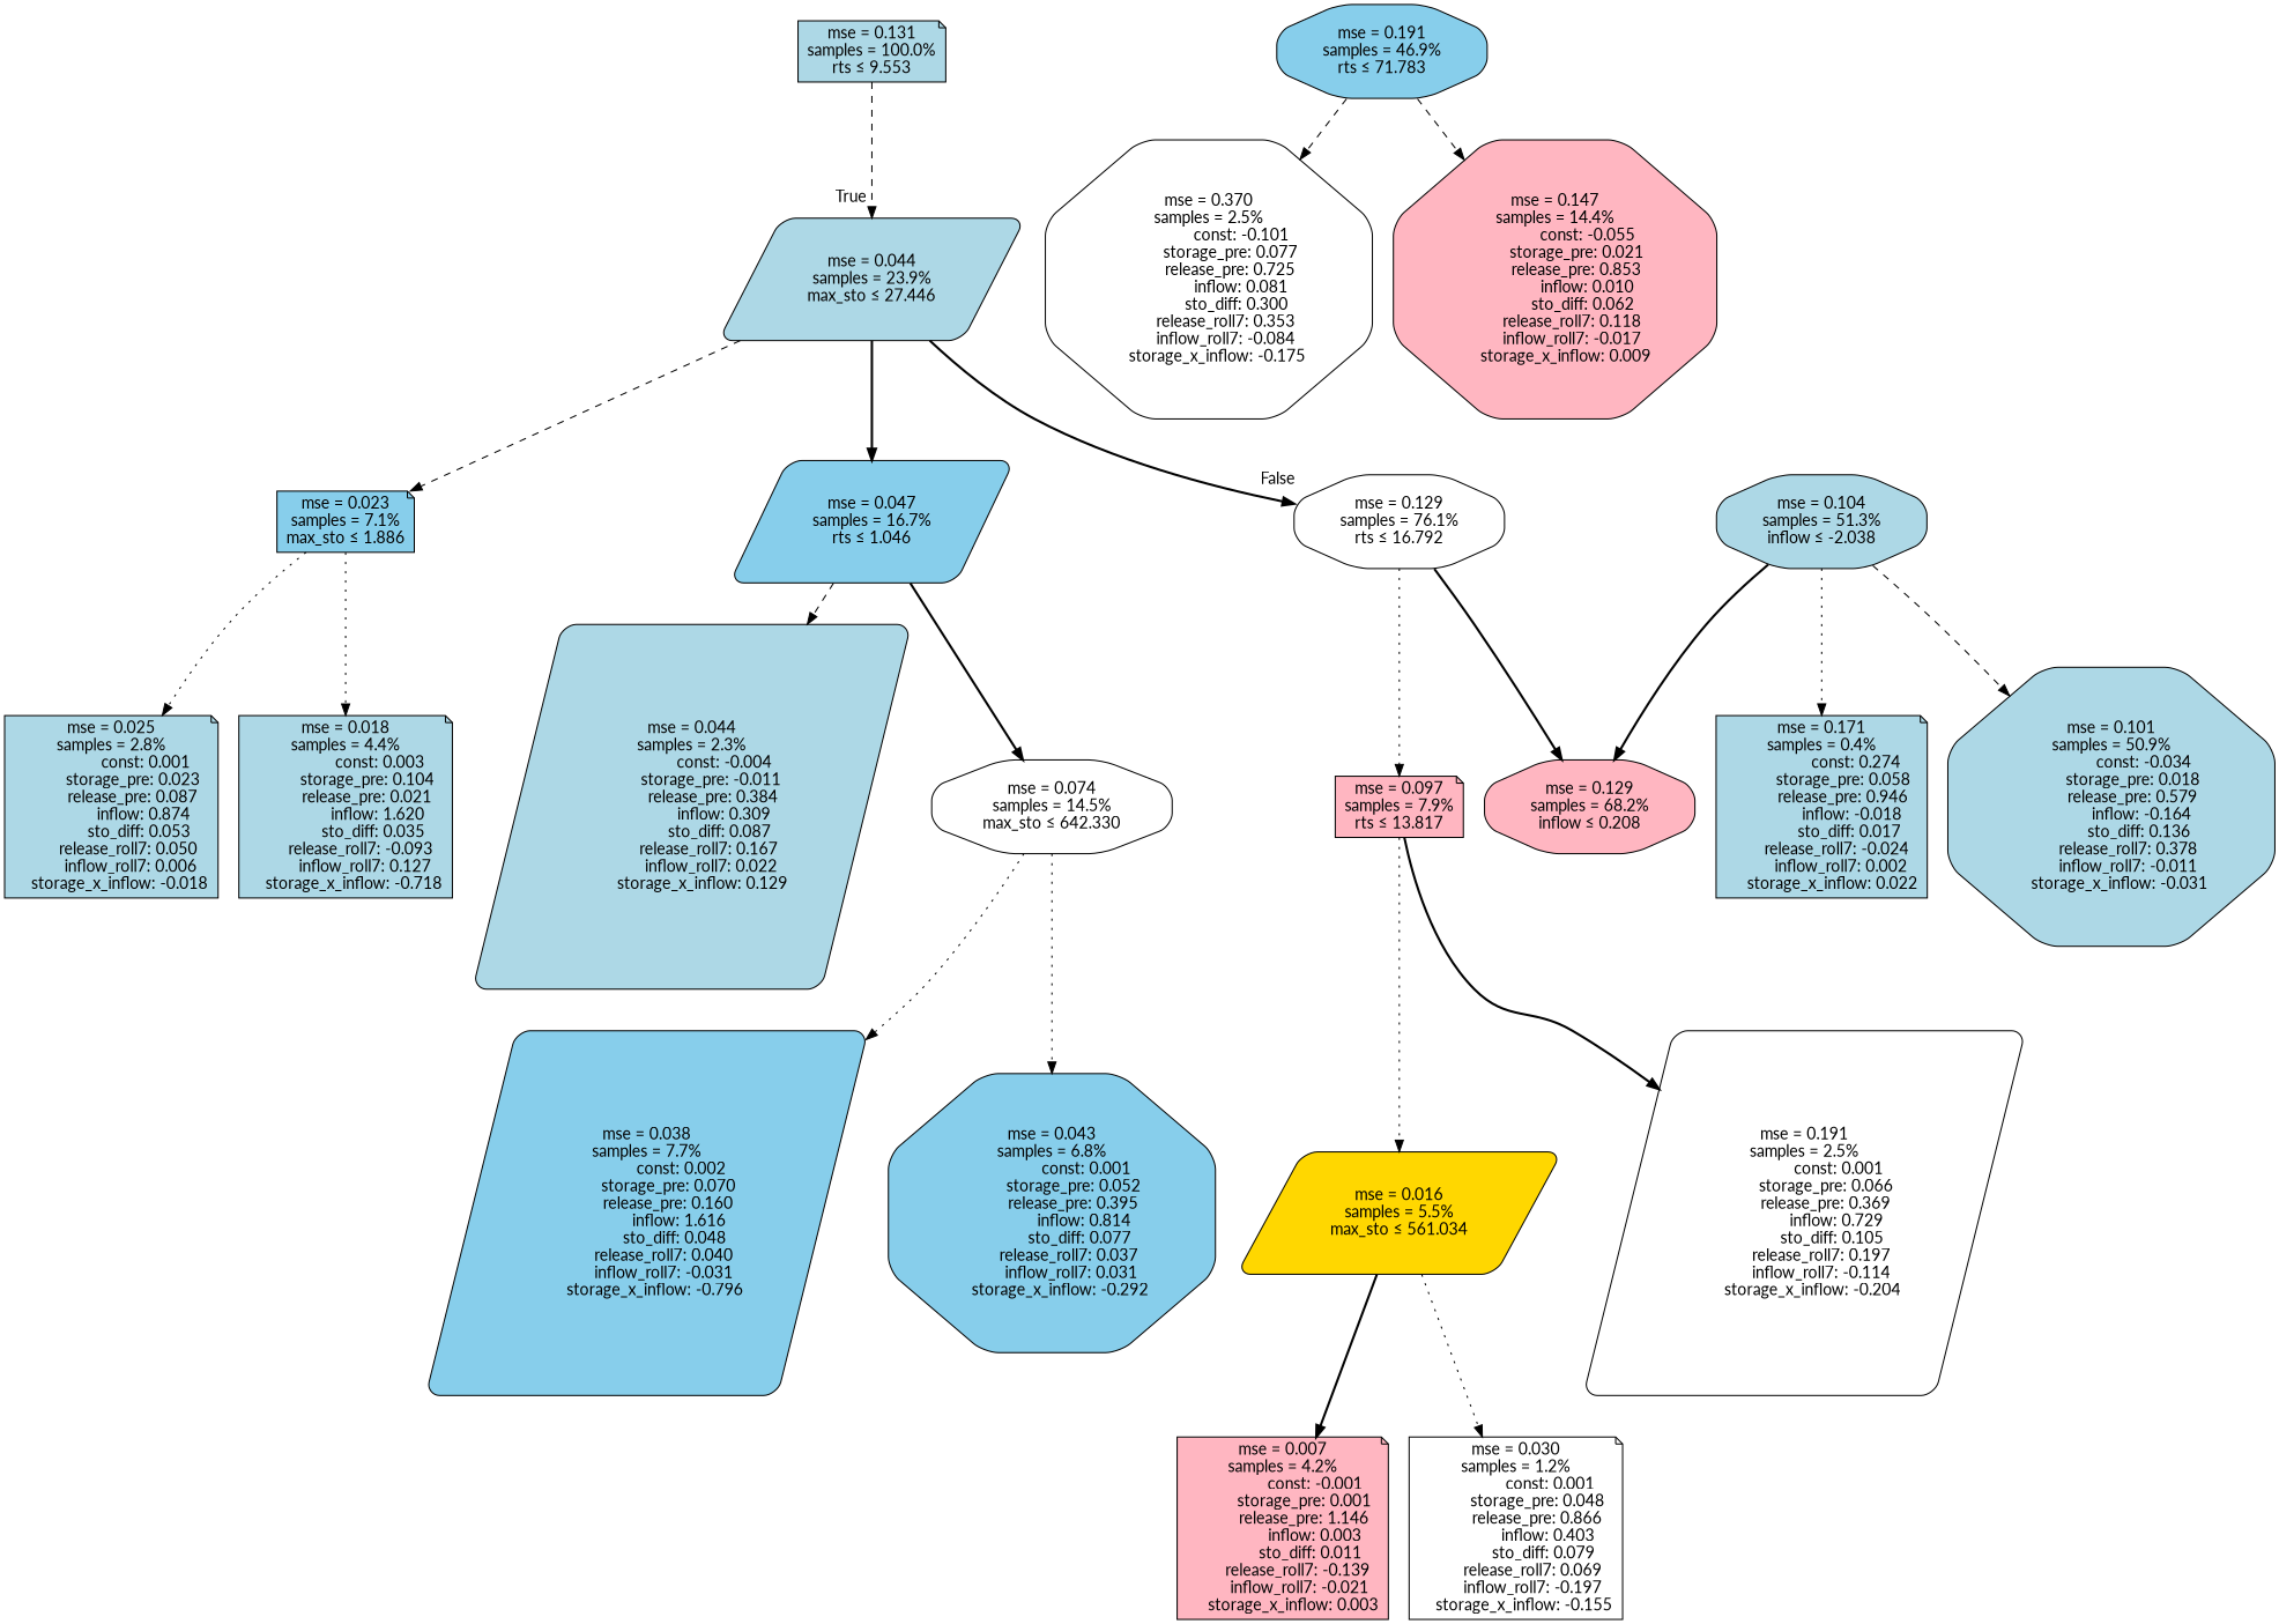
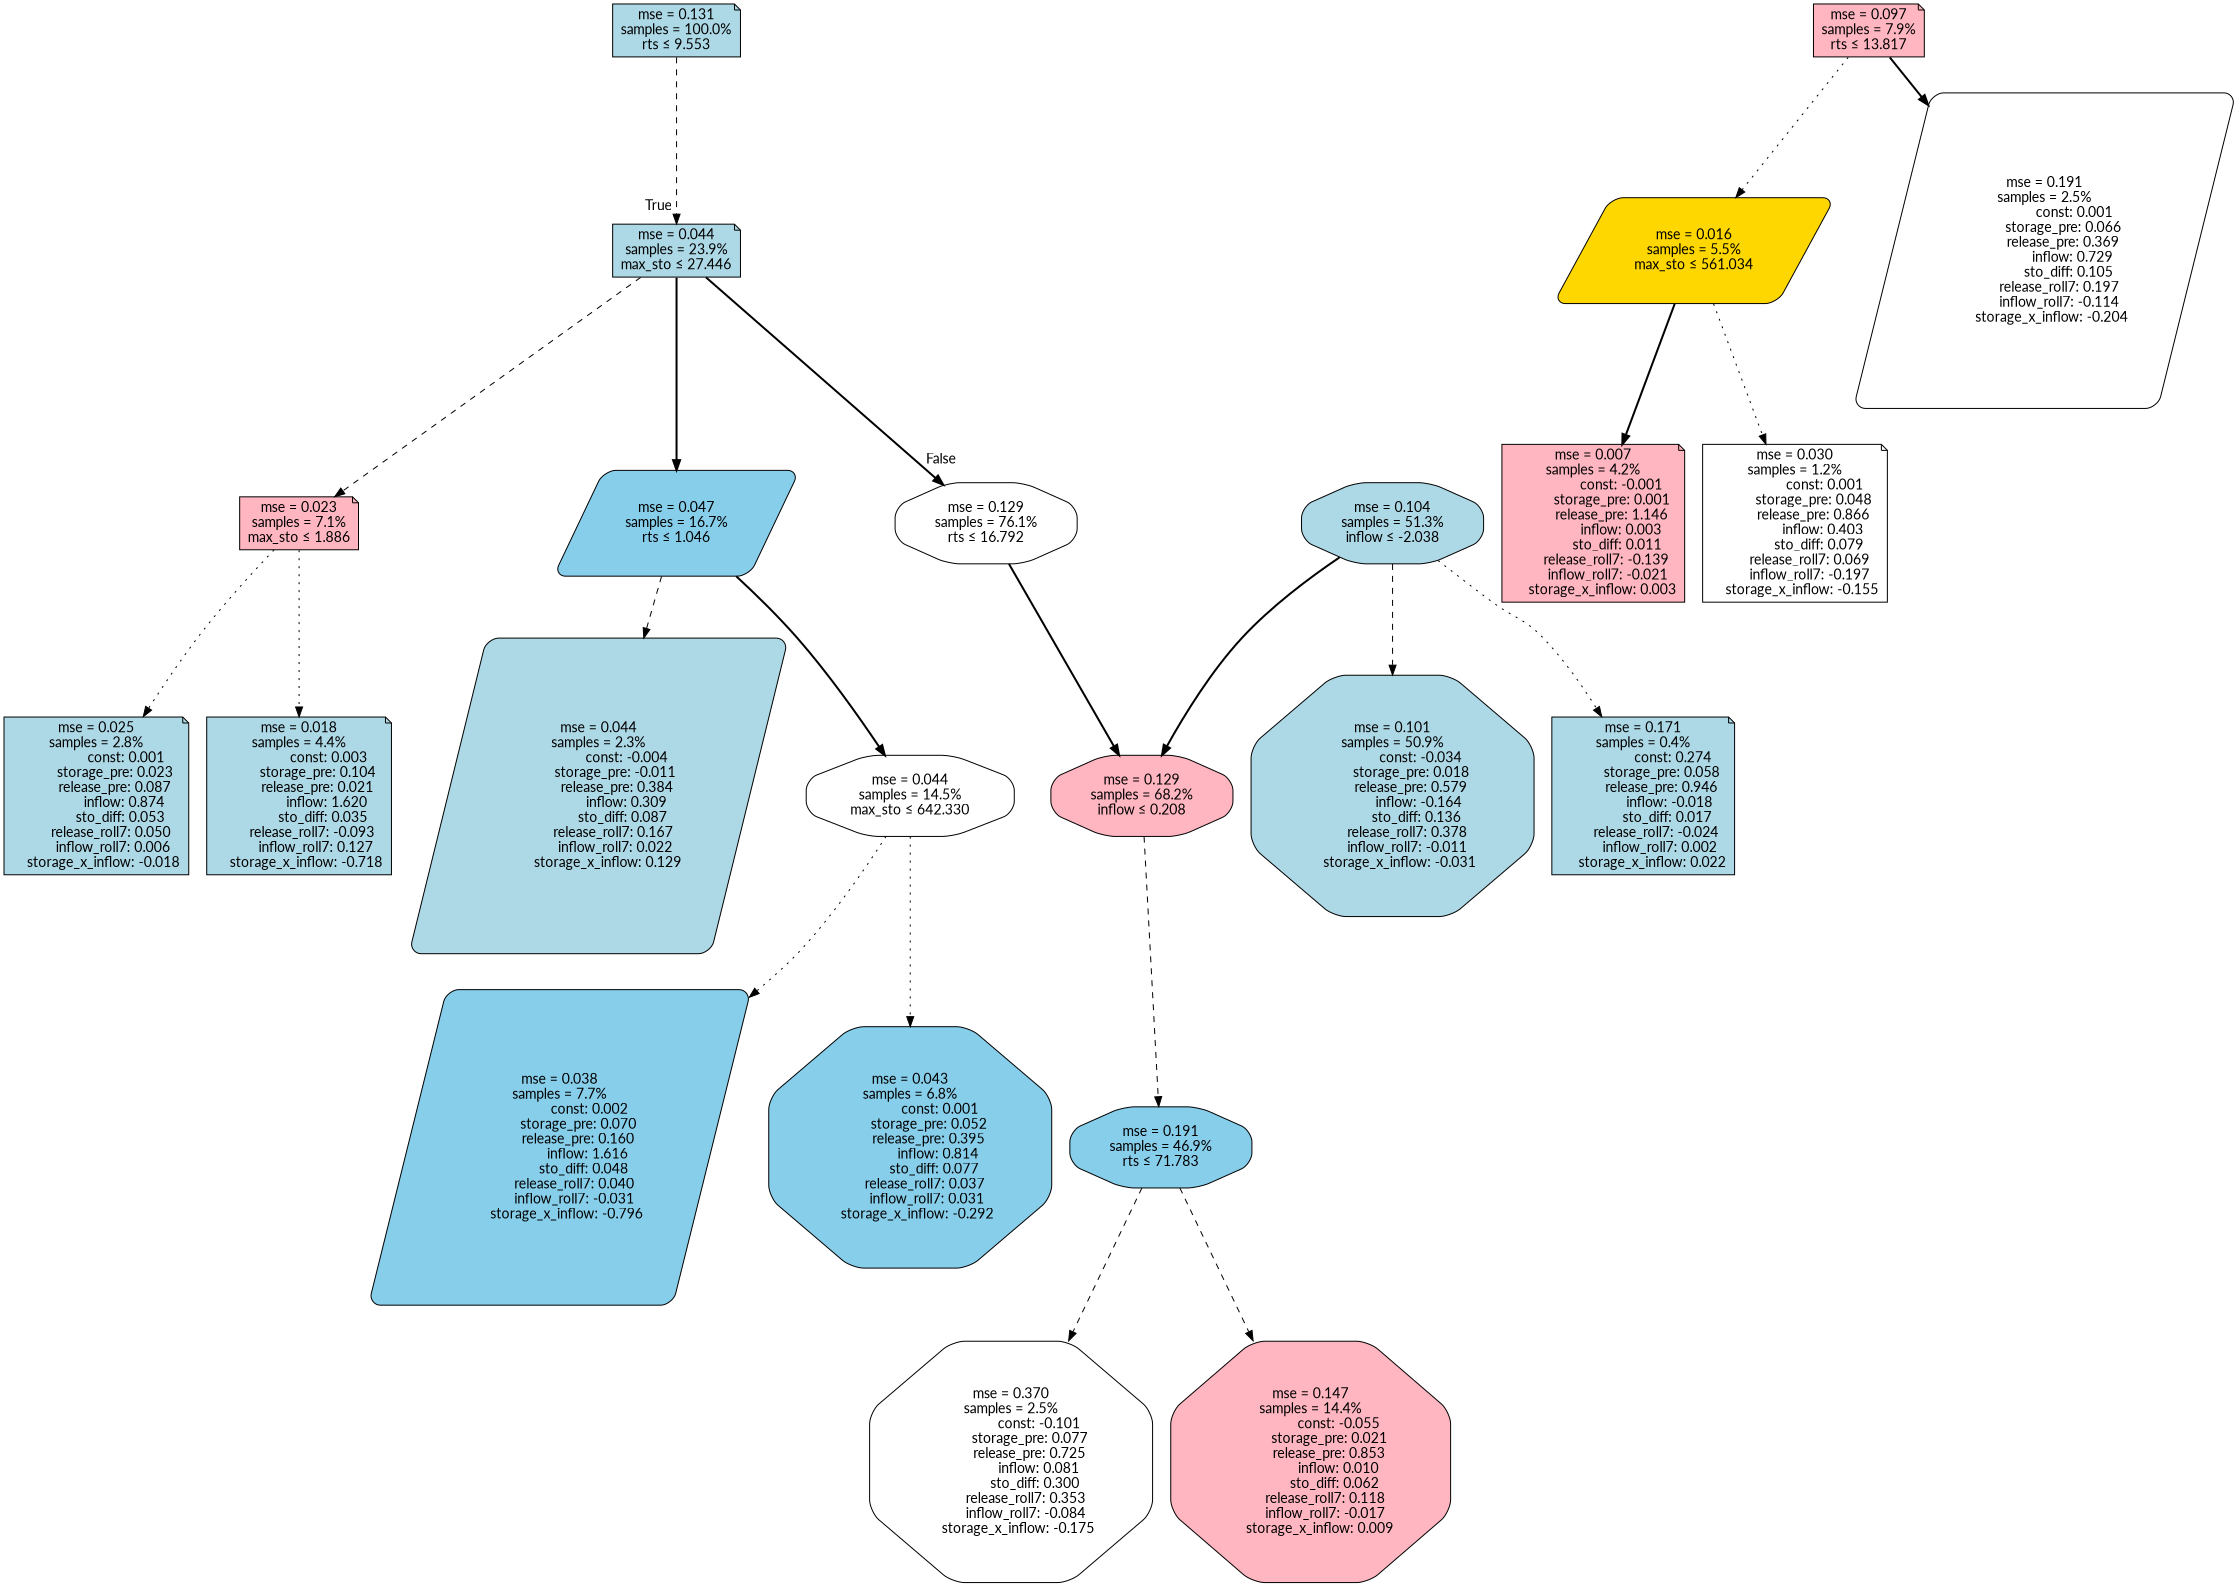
  digraph {
    fontname=Lato
    node [color=black fillcolor=lightblue fontname=Lato shape=octagon style="filled, rounded"]
    edge [fontname=Lato style=dotted]
    n1 [label="mse = 0.131\nsamples = 100.0%\nrts &le; 9.553" shape=note]
-   n2 [label="mse = 0.044\nsamples = 23.9%\nmax_sto &le; 27.446" shape=parallelogram]
+   n2 [label="mse = 0.044\nsamples = 23.9%\nmax_sto &le; 27.446" shape=note]
    n3 [fillcolor=white label="mse = 0.129\nsamples = 76.1%\nrts &le; 16.792"]
-   n4 [fillcolor=skyblue label="mse = 0.023\nsamples = 7.1%\nmax_sto &le; 1.886" shape=note]
+   n4 [fillcolor=lightpink label="mse = 0.023\nsamples = 7.1%\nmax_sto &le; 1.886" shape=note]
    n5 [fillcolor=skyblue label="mse = 0.047\nsamples = 16.7%\nrts &le; 1.046" shape=parallelogram]
    n6 [fillcolor=lightpink label="mse = 0.097\nsamples = 7.9%\nrts &le; 13.817" shape=note]
    n7 [fillcolor=lightpink label="mse = 0.129\nsamples = 68.2%\ninflow &le; 0.208"]
    n8 [label="mse = 0.025\nsamples = 2.8%\n                const: 0.001\n          storage_pre: 0.023\n          release_pre: 0.087\n               inflow: 0.874\n             sto_diff: 0.053\n        release_roll7: 0.050\n         inflow_roll7: 0.006\n    storage_x_inflow: -0.018" shape=note]
    n9 [label="mse = 0.018\nsamples = 4.4%\n                const: 0.003\n          storage_pre: 0.104\n          release_pre: 0.021\n               inflow: 1.620\n             sto_diff: 0.035\n       release_roll7: -0.093\n         inflow_roll7: 0.127\n    storage_x_inflow: -0.718" shape=note]
    n10 [label="mse = 0.044\nsamples = 2.3%\n               const: -0.004\n         storage_pre: -0.011\n          release_pre: 0.384\n               inflow: 0.309\n             sto_diff: 0.087\n        release_roll7: 0.167\n         inflow_roll7: 0.022\n     storage_x_inflow: 0.129" shape=parallelogram]
-   n11 [fillcolor=white label="mse = 0.074\nsamples = 14.5%\nmax_sto &le; 642.330"]
+   n11 [fillcolor=white label="mse = 0.044\nsamples = 14.5%\nmax_sto &le; 642.330"]
    n12 [fillcolor=skyblue label="mse = 0.038\nsamples = 7.7%\n                const: 0.002\n          storage_pre: 0.070\n          release_pre: 0.160\n               inflow: 1.616\n             sto_diff: 0.048\n        release_roll7: 0.040\n        inflow_roll7: -0.031\n    storage_x_inflow: -0.796" shape=parallelogram]
    n13 [fillcolor=skyblue label="mse = 0.043\nsamples = 6.8%\n                const: 0.001\n          storage_pre: 0.052\n          release_pre: 0.395\n               inflow: 0.814\n             sto_diff: 0.077\n        release_roll7: 0.037\n         inflow_roll7: 0.031\n    storage_x_inflow: -0.292"]
    n14 [fillcolor=gold label="mse = 0.016\nsamples = 5.5%\nmax_sto &le; 561.034" shape=parallelogram]
    n15 [fillcolor=white label="mse = 0.191\nsamples = 2.5%\n                const: 0.001\n          storage_pre: 0.066\n          release_pre: 0.369\n               inflow: 0.729\n             sto_diff: 0.105\n        release_roll7: 0.197\n        inflow_roll7: -0.114\n    storage_x_inflow: -0.204" shape=parallelogram]
    n16 [fillcolor=skyblue label="mse = 0.191\nsamples = 46.9%\nrts &le; 71.783"]
    n17 [fillcolor=lightpink label="mse = 0.007\nsamples = 4.2%\n               const: -0.001\n          storage_pre: 0.001\n          release_pre: 1.146\n               inflow: 0.003\n             sto_diff: 0.011\n       release_roll7: -0.139\n        inflow_roll7: -0.021\n     storage_x_inflow: 0.003" shape=note]
    n18 [fillcolor=white label="mse = 0.030\nsamples = 1.2%\n                const: 0.001\n          storage_pre: 0.048\n          release_pre: 0.866\n               inflow: 0.403\n             sto_diff: 0.079\n        release_roll7: 0.069\n        inflow_roll7: -0.197\n    storage_x_inflow: -0.155" shape=note]
    n19 [label="mse = 0.104\nsamples = 51.3%\ninflow &le; -2.038"]
    n20 [label="mse = 0.171\nsamples = 0.4%\n                const: 0.274\n          storage_pre: 0.058\n          release_pre: 0.946\n              inflow: -0.018\n             sto_diff: 0.017\n       release_roll7: -0.024\n         inflow_roll7: 0.002\n     storage_x_inflow: 0.022" shape=note]
    n21 [label="mse = 0.101\nsamples = 50.9%\n               const: -0.034\n          storage_pre: 0.018\n          release_pre: 0.579\n              inflow: -0.164\n             sto_diff: 0.136\n        release_roll7: 0.378\n        inflow_roll7: -0.011\n    storage_x_inflow: -0.031"]
    n22 [fillcolor=white label="mse = 0.370\nsamples = 2.5%\n               const: -0.101\n          storage_pre: 0.077\n          release_pre: 0.725\n               inflow: 0.081\n             sto_diff: 0.300\n        release_roll7: 0.353\n        inflow_roll7: -0.084\n    storage_x_inflow: -0.175"]
    n23 [fillcolor=lightpink label="mse = 0.147\nsamples = 14.4%\n               const: -0.055\n          storage_pre: 0.021\n          release_pre: 0.853\n               inflow: 0.010\n             sto_diff: 0.062\n        release_roll7: 0.118\n        inflow_roll7: -0.017\n     storage_x_inflow: 0.009"]
    n1 -> n2 [headlabel=True labelangle=45 labeldistance=2.5 style=dashed]
    n2 -> n3 [headlabel=False labelangle=-45 labeldistance=2.5 style=bold]
    n2 -> n4 [style=dashed]
    n2 -> n5 [style=bold]
-   n3 -> n6
    n3 -> n7 [style=bold]
    n4 -> n8
    n4 -> n9
    n5 -> n10 [style=dashed]
    n5 -> n11 [style=bold]
    n6 -> n14
    n6 -> n15 [style=bold]
+   n7 -> n16 [style=dashed]
    n11 -> n12
    n11 -> n13
    n14 -> n17 [style=bold]
    n14 -> n18
    n16 -> n22 [style=dashed]
    n16 -> n23 [style=dashed]
    n19 -> n7 [style=bold]
    n19 -> n20
    n19 -> n21 [style=dashed]
  }
